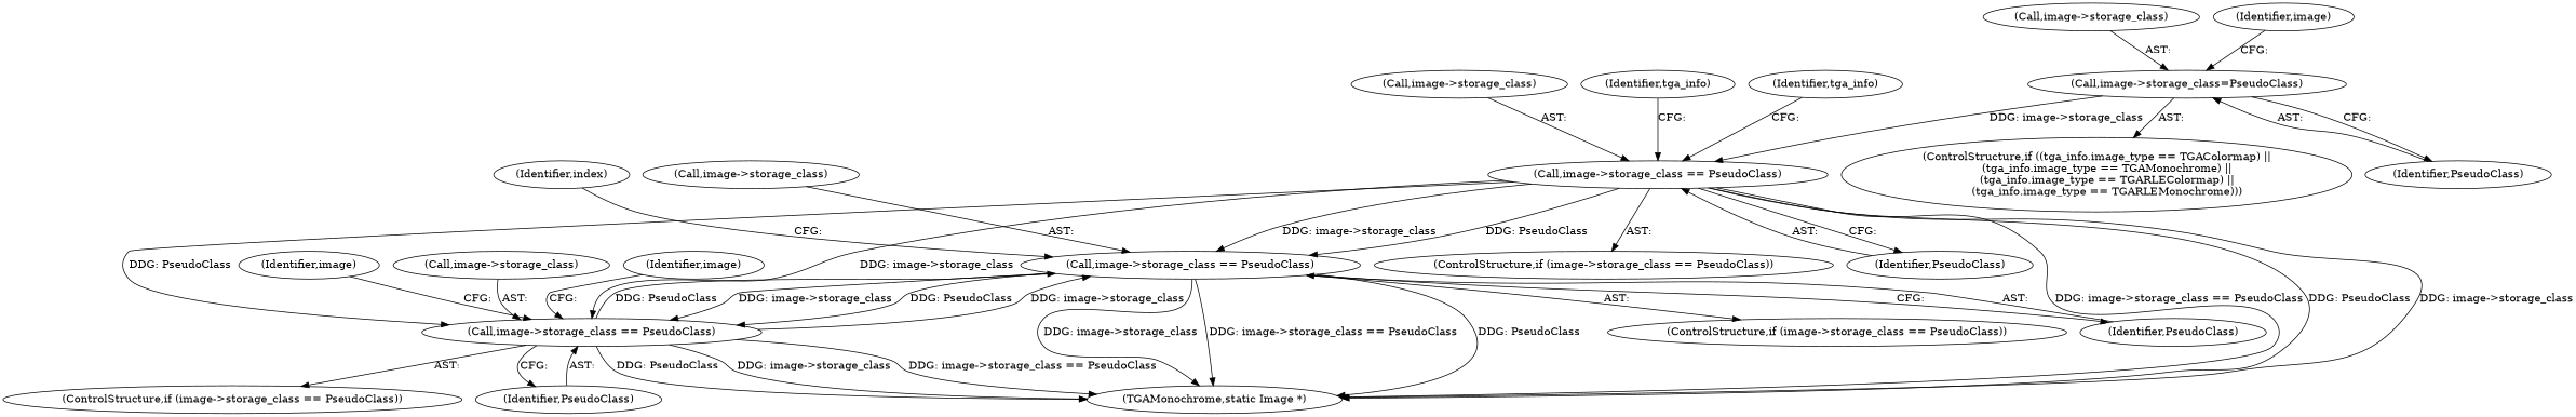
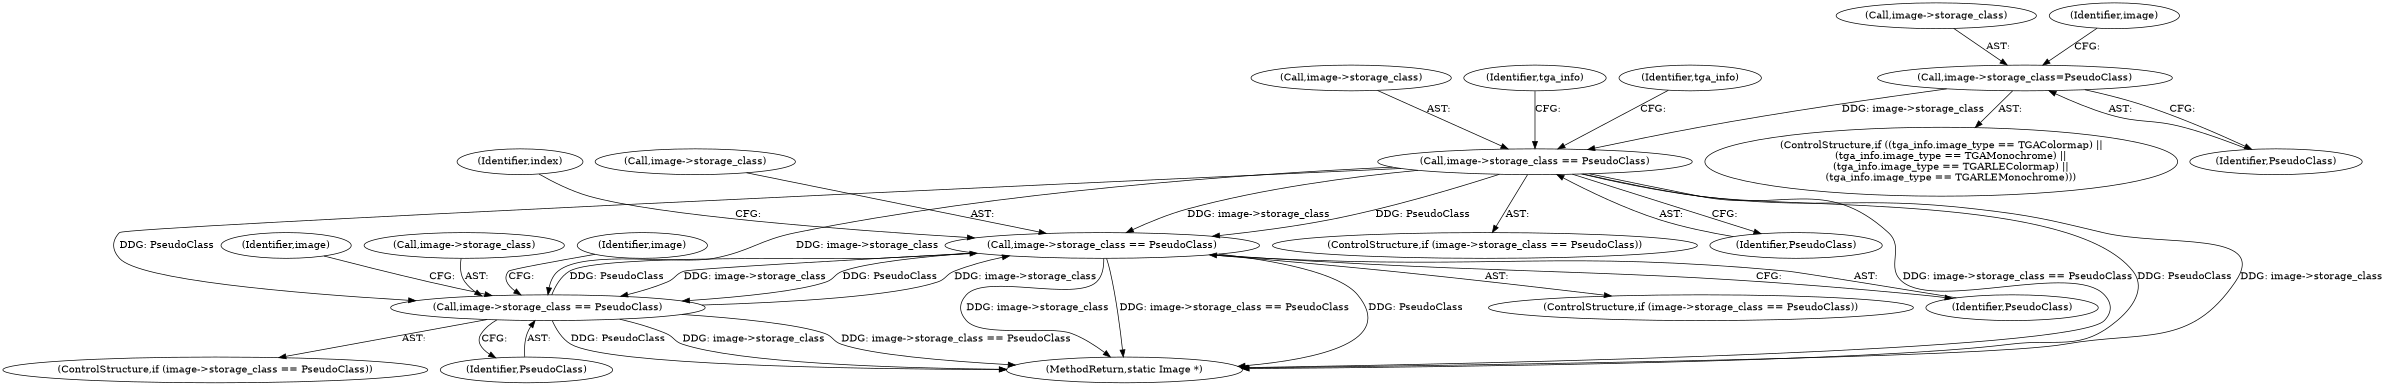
  digraph {
    n1 [label="(Call,image->storage_class=PseudoClass)"]
    n2 [label="(Call,image->storage_class == PseudoClass)"]
    n3 [label="(Identifier,PseudoClass)"]
    n4 [label="(ControlStructure,if ((tga_info.image_type == TGAColormap) ||\n      (tga_info.image_type == TGAMonochrome) ||\n      (tga_info.image_type == TGARLEColormap) ||\n      (tga_info.image_type == TGARLEMonochrome)))"]
    n5 [label="(Call,image->storage_class == PseudoClass)"]
    n6 [label="(Call,image->storage_class == PseudoClass)"]
    n7 [label="(Identifier,PseudoClass)"]
-   n8 [label="(TGAMonochrome,static Image *)"]
+   n8 [label="(MethodReturn,static Image *)"]
    n9 [label="(ControlStructure,if (image->storage_class == PseudoClass))"]
    n10 [label="(ControlStructure,if (image->storage_class == PseudoClass))"]
    n11 [label="(Identifier,PseudoClass)"]
    n12 [label="(ControlStructure,if (image->storage_class == PseudoClass))"]
    n13 [label="(Identifier,PseudoClass)"]
    n14 [label="(Call,image->storage_class)"]
    n15 [label="(Identifier,image)"]
    n16 [label="(Identifier,tga_info)"]
    n17 [label="(Identifier,tga_info)"]
    n18 [label="(Identifier,image)"]
    n19 [label="(Call,image->storage_class)"]
    n20 [label="(Call,image->storage_class)"]
    n21 [label="(Identifier,image)"]
    n22 [label="(Identifier,index)"]
    n23 [label="(Call,image->storage_class)"]
    n1 -> n2 [label="DDG: image->storage_class"]
    n1 -> n3 [label="CFG: "]
    n1 -> n4 [label="AST: "]
    n2 -> n5 [label="DDG: image->storage_class"]
    n2 -> n5 [label="DDG: PseudoClass"]
    n2 -> n6 [label="DDG: image->storage_class"]
    n2 -> n6 [label="DDG: PseudoClass"]
    n2 -> n7 [label="CFG: "]
    n2 -> n8 [label="DDG: image->storage_class == PseudoClass"]
    n2 -> n8 [label="DDG: PseudoClass"]
    n2 -> n8 [label="DDG: image->storage_class"]
    n2 -> n9 [label="AST: "]
    n3 -> n1 [label="AST: "]
    n5 -> n6 [label="DDG: image->storage_class"]
    n5 -> n6 [label="DDG: PseudoClass"]
    n5 -> n8 [label="DDG: PseudoClass"]
    n5 -> n8 [label="DDG: image->storage_class"]
    n5 -> n8 [label="DDG: image->storage_class == PseudoClass"]
    n5 -> n10 [label="AST: "]
    n5 -> n11 [label="CFG: "]
    n6 -> n5 [label="DDG: image->storage_class"]
    n6 -> n5 [label="DDG: PseudoClass"]
    n6 -> n8 [label="DDG: PseudoClass"]
    n6 -> n8 [label="DDG: image->storage_class"]
    n6 -> n8 [label="DDG: image->storage_class == PseudoClass"]
    n6 -> n12 [label="AST: "]
    n6 -> n13 [label="CFG: "]
    n7 -> n2 [label="AST: "]
    n11 -> n5 [label="AST: "]
    n13 -> n6 [label="AST: "]
    n14 -> n2 [label="AST: "]
    n15 -> n6 [label="CFG: "]
    n16 -> n2 [label="CFG: "]
    n17 -> n2 [label="CFG: "]
    n18 -> n6 [label="CFG: "]
    n19 -> n6 [label="AST: "]
    n20 -> n1 [label="AST: "]
    n21 -> n1 [label="CFG: "]
    n22 -> n5 [label="CFG: "]
    n23 -> n5 [label="AST: "]
  }
